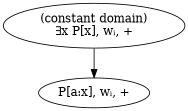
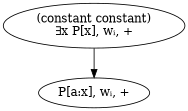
  digraph {
-   n1 [label="(constant domain)\n∃x P[x], wᵢ, +"]
+   n1 [label="(constant constant)\n∃x P[x], wᵢ, +"]
    n2 [label="P[a:x], wᵢ, +"]
    n1 -> n2
  }
